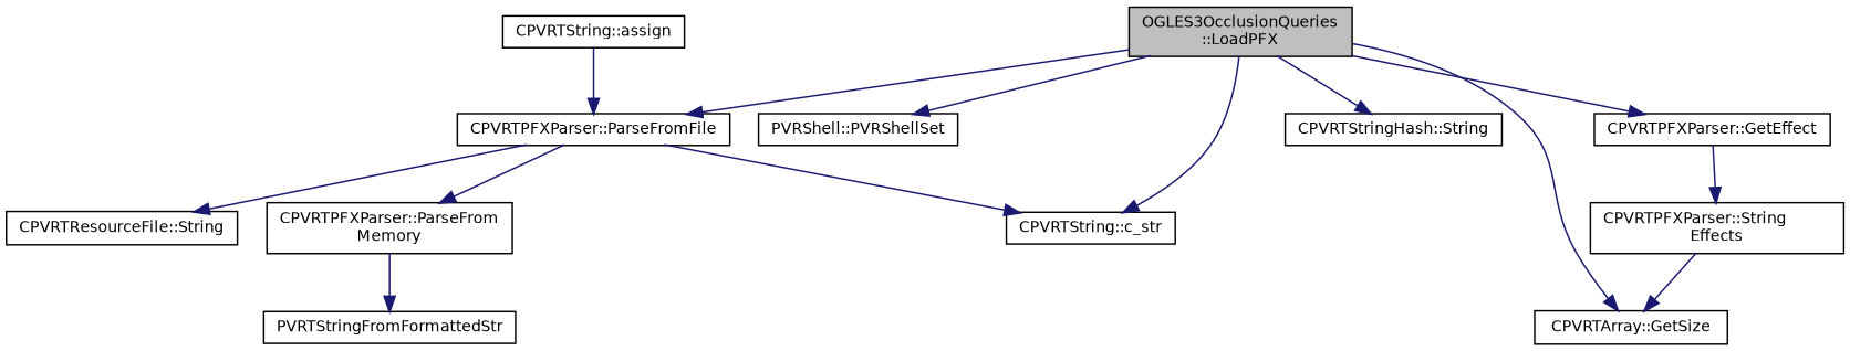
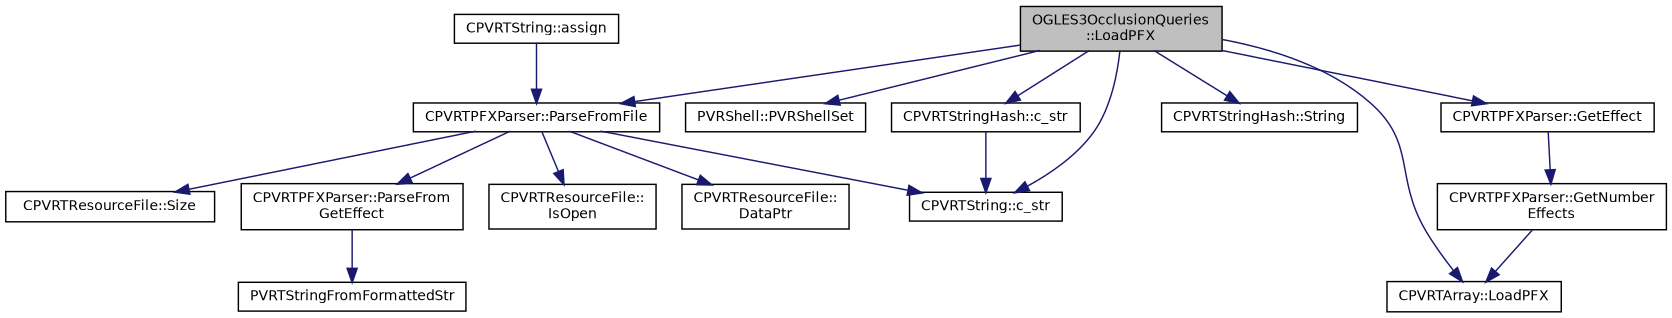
  digraph {
    rankdir=TB
    node [color=black fillcolor=white fontname=Helvetica fontsize=10 shape=record style=filled]
    edge [color=midnightblue fontname=Helvetica fontsize=10 labelfontname=Helvetica labelfontsize=10 style=solid]
    n1 [fillcolor=grey75 fontcolor=black height=0.2 label="OGLES3OcclusionQueries\l::LoadPFX" width=0.4]
    n2 [height=0.2 label="CPVRTPFXParser::ParseFromFile" width=0.4]
    n3 [height=0.2 label="CPVRTString::c_str" width=0.4]
    n4 [height=0.2 label="PVRShell::PVRShellSet" width=0.4]
    n5 [height=0.2 label="CPVRTPFXParser::GetEffect" width=0.4]
+   n6 [height=0.2 label="CPVRTStringHash::c_str" width=0.4]
    n7 [height=0.2 label="CPVRTStringHash::String" width=0.4]
-   n8 [height=0.2 label="CPVRTArray::GetSize" width=0.4]
-   n11 [height=0.2 label="CPVRTResourceFile::String" width=0.4]
-   n12 [height=0.2 label="CPVRTPFXParser::ParseFrom\lMemory" width=0.4]
-   n13 [height=0.2 label="CPVRTPFXParser::String\lEffects" width=0.4]
+   n8 [height=0.2 label="CPVRTArray::LoadPFX" width=0.4]
+   n9 [height=0.2 label="CPVRTResourceFile::\lIsOpen" width=0.4]
+   n10 [height=0.2 label="CPVRTResourceFile::\lDataPtr" width=0.4]
+   n11 [height=0.2 label="CPVRTResourceFile::Size" width=0.4]
+   n12 [height=0.2 label="CPVRTPFXParser::ParseFrom\lGetEffect" width=0.4]
+   n13 [height=0.2 label="CPVRTPFXParser::GetNumber\lEffects" width=0.4]
    n14 [height=0.2 label="CPVRTString::assign" width=0.4]
    n15 [height=0.2 label=PVRTStringFromFormattedStr width=0.4]
    n1 -> n2
    n1 -> n3
    n1 -> n4
    n1 -> n5
+   n1 -> n6
    n1 -> n7
    n1 -> n8
    n2 -> n3
+   n2 -> n9
+   n2 -> n10
    n2 -> n11
    n2 -> n12
    n5 -> n13
+   n6 -> n3
    n12 -> n15
    n13 -> n8
    n14 -> n2
  }
